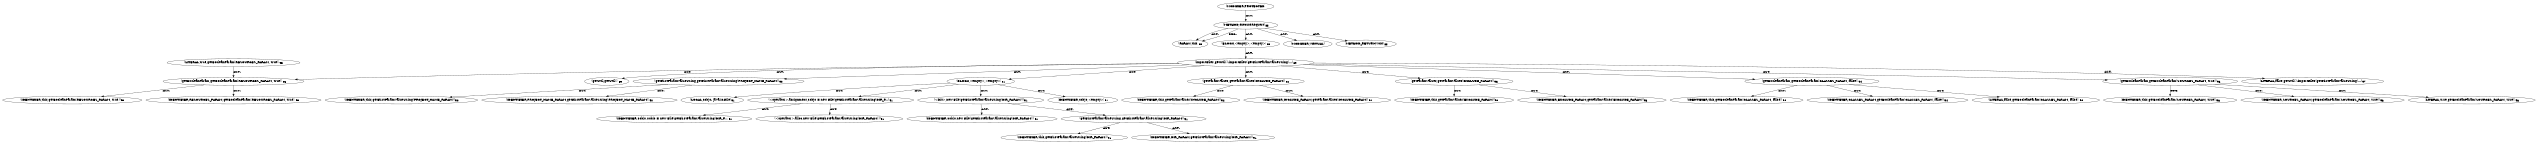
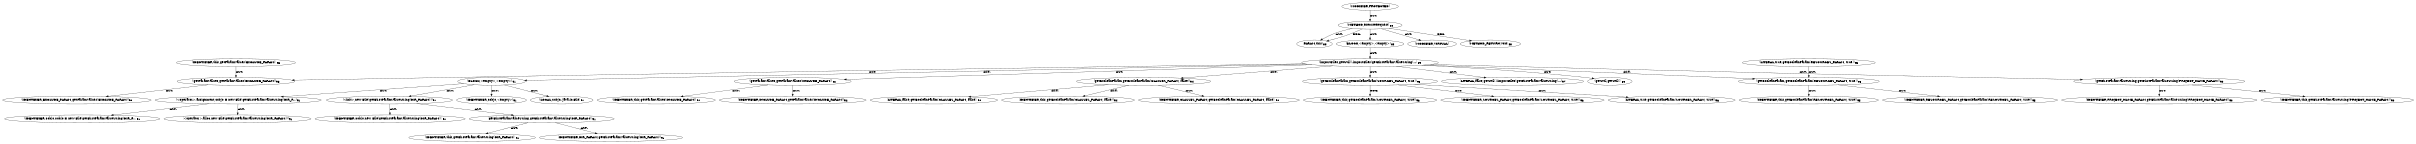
  digraph {
    n1 [label=<(METHOD,executeRequest)<SUB>88</SUB>>]
    n2 [label=<(PARAM,this)<SUB>88</SUB>>]
    n3 [label=<(BLOCK,&lt;empty&gt;,&lt;empty&gt;)<SUB>88</SUB>>]
    n4 [label=<(MODIFIER,VIRTUAL)>]
    n5 [label=<(METHOD_RETURN,void)<SUB>88</SUB>>]
    n6 [label=<(importFiles,getUtil().importFiles(getFirstParamValueString(...)<SUB>89</SUB>>]
    n7 [label=<(MODIFIER,PROTECTED)>]
    n8 [label=<(getUtil,getUtil())<SUB>89</SUB>>]
    n9 [label=<(getFirstParamValueString,getFirstParamValueString(PROJECT_NAME_PARAM))<SUB>90</SUB>>]
    n10 [label=<(BLOCK,&lt;empty&gt;,&lt;empty&gt;)<SUB>91</SUB>>]
    n11 [label=<(getParamValues,getParamValues(INCLUDE_PARAM))<SUB>92</SUB>>]
    n12 [label=<(getParamValues,getParamValues(EXCLUDE_PARAM))<SUB>93</SUB>>]
    n13 [label=<(getBooleanParam,getBooleanParam(CLASSES_PARAM, false))<SUB>94</SUB>>]
    n14 [label=<(getBooleanParam,getBooleanParam(RESOURCES_PARAM, true))<SUB>95</SUB>>]
    n15 [label=<(getBooleanParam,getBooleanParam(SOURCES_PARAM, true))<SUB>96</SUB>>]
    n16 [label=<(LITERAL,false,getUtil().importFiles(getFirstParamValueString(...)<SUB>97</SUB>>]
    n17 [label=<(IDENTIFIER,this,getFirstParamValueString(PROJECT_NAME_PARAM))<SUB>90</SUB>>]
    n18 [label=<(IDENTIFIER,PROJECT_NAME_PARAM,getFirstParamValueString(PROJECT_NAME_PARAM))<SUB>90</SUB>>]
    n19 [label=<(LOCAL,$obj0: java.io.File)<SUB>91</SUB>>]
    n20 [label=<(&lt;operator&gt;.assignment,$obj0 = new File(getFirstParamValueString(DIR_P...)<SUB>91</SUB>>]
    n21 [label=<(&lt;init&gt;,new File(getFirstParamValueString(DIR_PARAM)))<SUB>91</SUB>>]
    n22 [label=<(IDENTIFIER,$obj0,&lt;empty&gt;)<SUB>91</SUB>>]
    n23 [label=<(IDENTIFIER,this,getParamValues(INCLUDE_PARAM))<SUB>92</SUB>>]
    n24 [label=<(IDENTIFIER,INCLUDE_PARAM,getParamValues(INCLUDE_PARAM))<SUB>92</SUB>>]
    n25 [label=<(IDENTIFIER,this,getParamValues(EXCLUDE_PARAM))<SUB>93</SUB>>]
    n26 [label=<(IDENTIFIER,EXCLUDE_PARAM,getParamValues(EXCLUDE_PARAM))<SUB>93</SUB>>]
    n27 [label=<(IDENTIFIER,this,getBooleanParam(CLASSES_PARAM, false))<SUB>94</SUB>>]
    n28 [label=<(IDENTIFIER,CLASSES_PARAM,getBooleanParam(CLASSES_PARAM, false))<SUB>94</SUB>>]
    n29 [label=<(LITERAL,false,getBooleanParam(CLASSES_PARAM, false))<SUB>94</SUB>>]
    n30 [label=<(IDENTIFIER,this,getBooleanParam(RESOURCES_PARAM, true))<SUB>95</SUB>>]
    n31 [label=<(IDENTIFIER,RESOURCES_PARAM,getBooleanParam(RESOURCES_PARAM, true))<SUB>95</SUB>>]
    n32 [label=<(IDENTIFIER,this,getBooleanParam(SOURCES_PARAM, true))<SUB>96</SUB>>]
    n33 [label=<(IDENTIFIER,SOURCES_PARAM,getBooleanParam(SOURCES_PARAM, true))<SUB>96</SUB>>]
    n34 [label=<(LITERAL,true,getBooleanParam(SOURCES_PARAM, true))<SUB>96</SUB>>]
    n35 [label=<(IDENTIFIER,$obj0,$obj0 = new File(getFirstParamValueString(DIR_P...)<SUB>91</SUB>>]
    n36 [label=<(&lt;operator&gt;.alloc,new File(getFirstParamValueString(DIR_PARAM)))<SUB>91</SUB>>]
    n37 [label=<(IDENTIFIER,$obj0,new File(getFirstParamValueString(DIR_PARAM)))<SUB>91</SUB>>]
    n38 [label=<(getFirstParamValueString,getFirstParamValueString(DIR_PARAM))<SUB>91</SUB>>]
    n39 [label=<(IDENTIFIER,this,getFirstParamValueString(DIR_PARAM))<SUB>91</SUB>>]
    n40 [label=<(IDENTIFIER,DIR_PARAM,getFirstParamValueString(DIR_PARAM))<SUB>91</SUB>>]
    n41 [label=<(LITERAL,true,getBooleanParam(RESOURCES_PARAM, true))<SUB>95</SUB>>]
    n1 -> n2 [label="AST: "]
    n1 -> n2 [label="DDG: "]
    n1 -> n3 [label="AST: "]
    n1 -> n4 [label="AST: "]
-   n1 -> n5 [label="AST: "]
+   n1 -> n5 [label="DDG: "]
    n3 -> n6 [label="AST: "]
    n6 -> n8 [label="AST: "]
    n6 -> n9 [label="AST: "]
    n6 -> n10 [label="AST: "]
    n6 -> n11 [label="AST: "]
    n6 -> n12 [label="AST: "]
    n6 -> n13 [label="AST: "]
    n6 -> n14 [label="AST: "]
    n6 -> n15 [label="AST: "]
    n6 -> n16 [label="AST: "]
    n7 -> n1 [label="AST: "]
    n9 -> n17 [label="AST: "]
    n9 -> n18 [label="AST: "]
    n10 -> n19 [label="AST: "]
    n10 -> n20 [label="AST: "]
    n10 -> n21 [label="AST: "]
    n10 -> n22 [label="AST: "]
    n11 -> n23 [label="AST: "]
    n11 -> n24 [label="AST: "]
-   n12 -> n25 [label="AST: "]
+   n25 -> n12 [label="AST: "]
    n12 -> n26 [label="AST: "]
    n13 -> n27 [label="AST: "]
    n13 -> n28 [label="AST: "]
    n13 -> n29 [label="AST: "]
    n14 -> n30 [label="AST: "]
    n14 -> n31 [label="AST: "]
    n15 -> n32 [label="DDG: "]
    n15 -> n33 [label="AST: "]
    n15 -> n34 [label="AST: "]
    n20 -> n35 [label="AST: "]
    n20 -> n36 [label="AST: "]
    n21 -> n37 [label="AST: "]
    n21 -> n38 [label="AST: "]
    n38 -> n39 [label="AST: "]
    n38 -> n40 [label="AST: "]
    n41 -> n14 [label="AST: "]
  }
